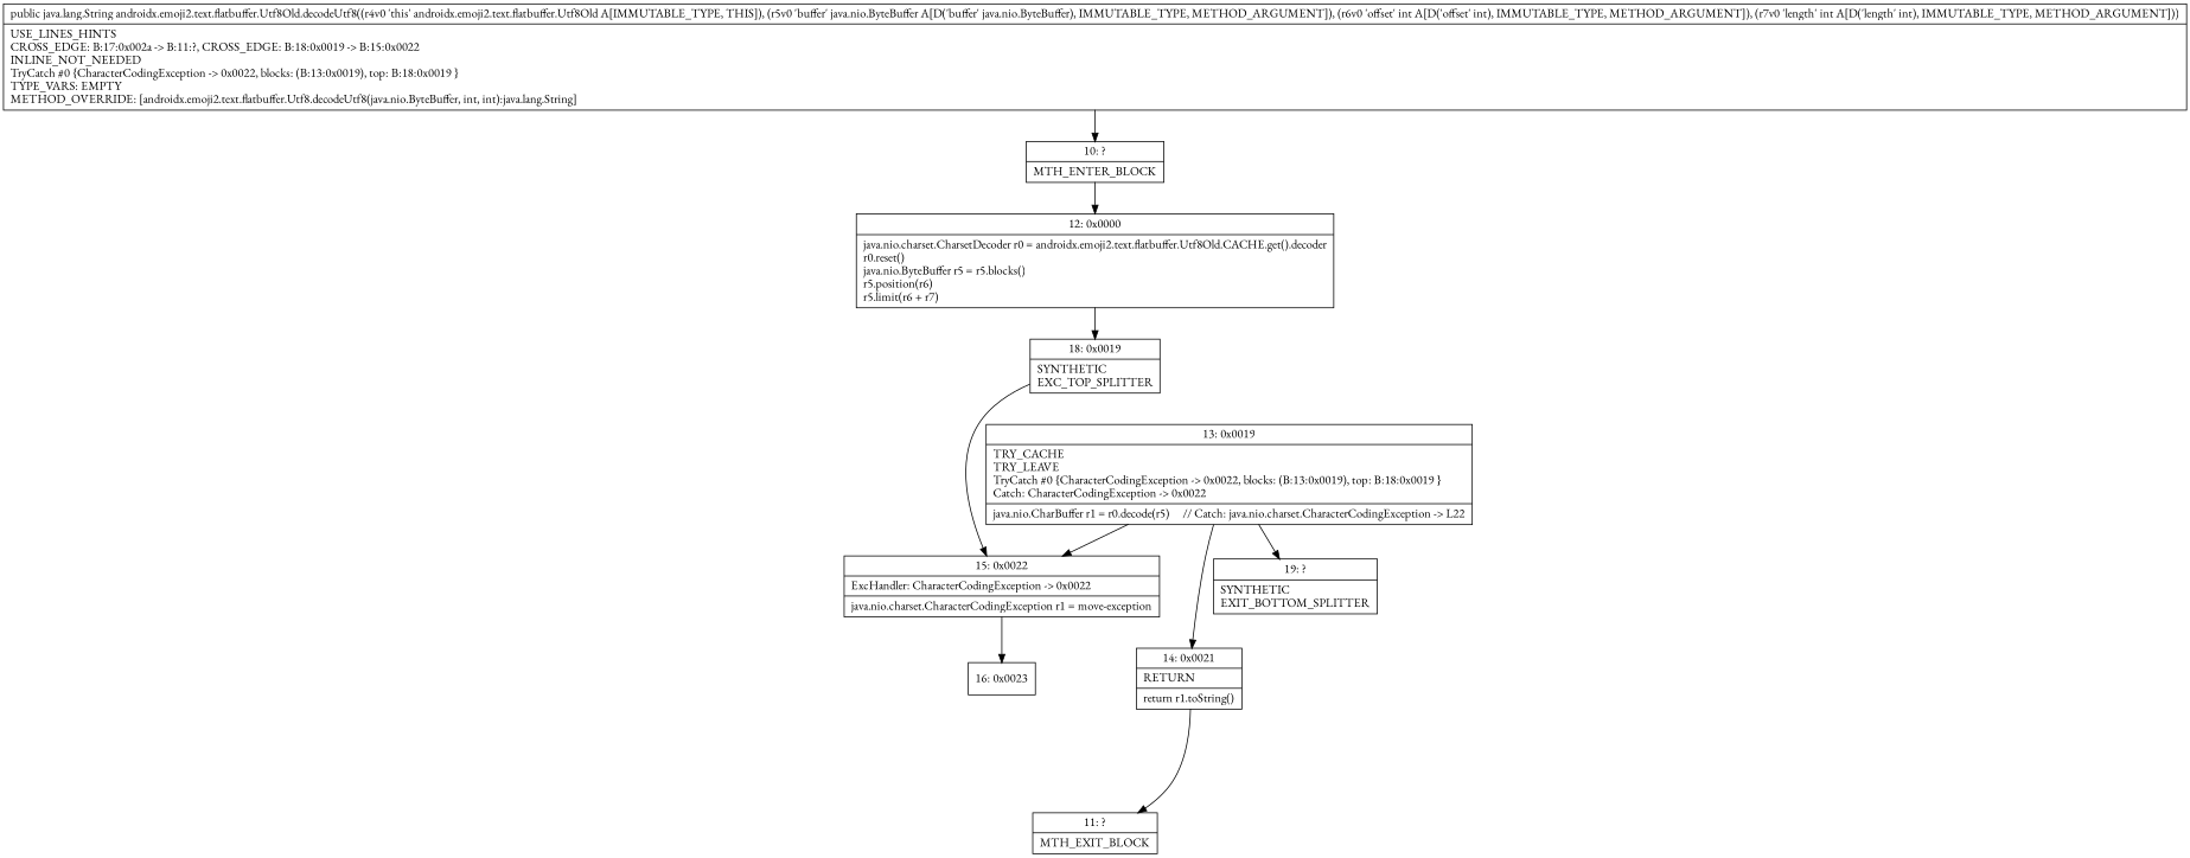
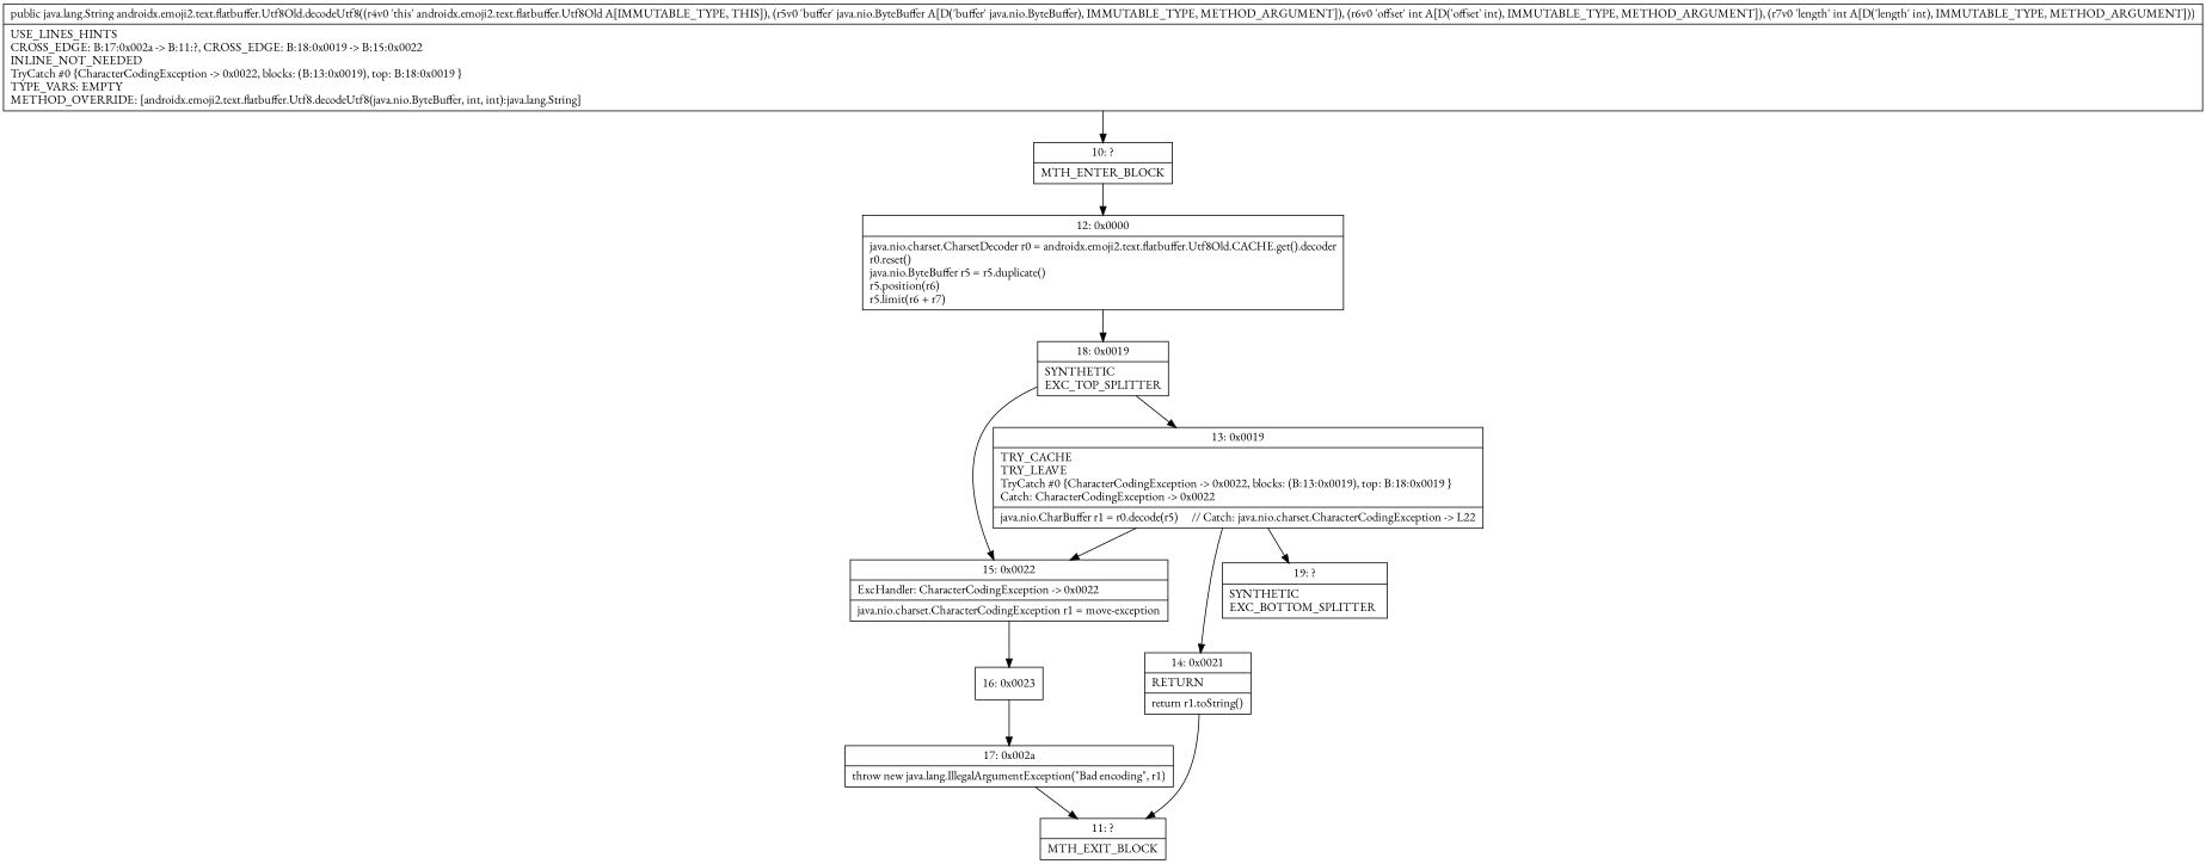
  digraph {
    fontname="EB Garamond"
    node [fontname="EB Garamond" shape=record]
    edge [fontname="EB Garamond"]
    n1 [label="{10\:\ ?|MTH_ENTER_BLOCK\l}"]
-   n2 [label="{12\:\ 0x0000|java.nio.charset.CharsetDecoder r0 = androidx.emoji2.text.flatbuffer.Utf8Old.CACHE.get().decoder\lr0.reset()\ljava.nio.ByteBuffer r5 = r5.blocks()\lr5.position(r6)\lr5.limit(r6 + r7)\l}"]
+   n2 [label="{12\:\ 0x0000|java.nio.charset.CharsetDecoder r0 = androidx.emoji2.text.flatbuffer.Utf8Old.CACHE.get().decoder\lr0.reset()\ljava.nio.ByteBuffer r5 = r5.duplicate()\lr5.position(r6)\lr5.limit(r6 + r7)\l}"]
    n3 [label="{18\:\ 0x0019|SYNTHETIC\lEXC_TOP_SPLITTER\l}"]
    n4 [label="{13\:\ 0x0019|TRY_CACHE\lTRY_LEAVE\lTryCatch #0 \{CharacterCodingException \-\> 0x0022, blocks: (B:13:0x0019), top: B:18:0x0019 \}\lCatch: CharacterCodingException \-\> 0x0022\l|java.nio.CharBuffer r1 = r0.decode(r5)     \/\/ Catch: java.nio.charset.CharacterCodingException \-\> L22\l}"]
    n5 [label="{15\:\ 0x0022|ExcHandler: CharacterCodingException \-\> 0x0022\l|java.nio.charset.CharacterCodingException r1 = move\-exception\l}"]
    n6 [label="{14\:\ 0x0021|RETURN\l|return r1.toString()\l}"]
-   n7 [label="{19\:\ ?|SYNTHETIC\lEXIT_BOTTOM_SPLITTER\l}"]
+   n7 [label="{19\:\ ?|SYNTHETIC\lEXC_BOTTOM_SPLITTER\l}"]
    n8 [label="{16\:\ 0x0023}"]
    n9 [label="{11\:\ ?|MTH_EXIT_BLOCK\l}"]
+   n10 [label="{17\:\ 0x002a|throw new java.lang.IllegalArgumentException(\"Bad encoding\", r1)\l}"]
    n11 [label="{public java.lang.String androidx.emoji2.text.flatbuffer.Utf8Old.decodeUtf8((r4v0 'this' androidx.emoji2.text.flatbuffer.Utf8Old A[IMMUTABLE_TYPE, THIS]), (r5v0 'buffer' java.nio.ByteBuffer A[D('buffer' java.nio.ByteBuffer), IMMUTABLE_TYPE, METHOD_ARGUMENT]), (r6v0 'offset' int A[D('offset' int), IMMUTABLE_TYPE, METHOD_ARGUMENT]), (r7v0 'length' int A[D('length' int), IMMUTABLE_TYPE, METHOD_ARGUMENT]))  | USE_LINES_HINTS\lCROSS_EDGE: B:17:0x002a \-\> B:11:?, CROSS_EDGE: B:18:0x0019 \-\> B:15:0x0022\lINLINE_NOT_NEEDED\lTryCatch #0 \{CharacterCodingException \-\> 0x0022, blocks: (B:13:0x0019), top: B:18:0x0019 \}\lTYPE_VARS: EMPTY\lMETHOD_OVERRIDE: [androidx.emoji2.text.flatbuffer.Utf8.decodeUtf8(java.nio.ByteBuffer, int, int):java.lang.String]\l}"]
    n1 -> n2
    n2 -> n3
+   n3 -> n4
    n3 -> n5
    n4 -> n5
    n4 -> n6
    n4 -> n7
    n5 -> n8
    n6 -> n9
+   n8 -> n10
+   n10 -> n9
    n11 -> n1
  }
